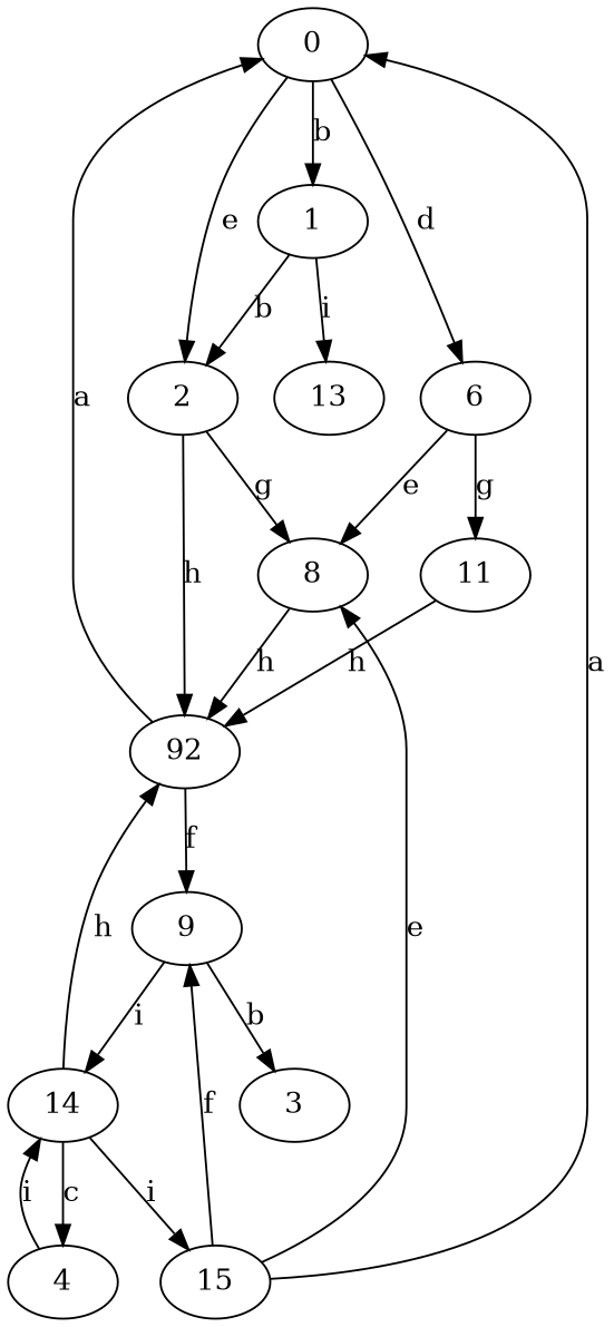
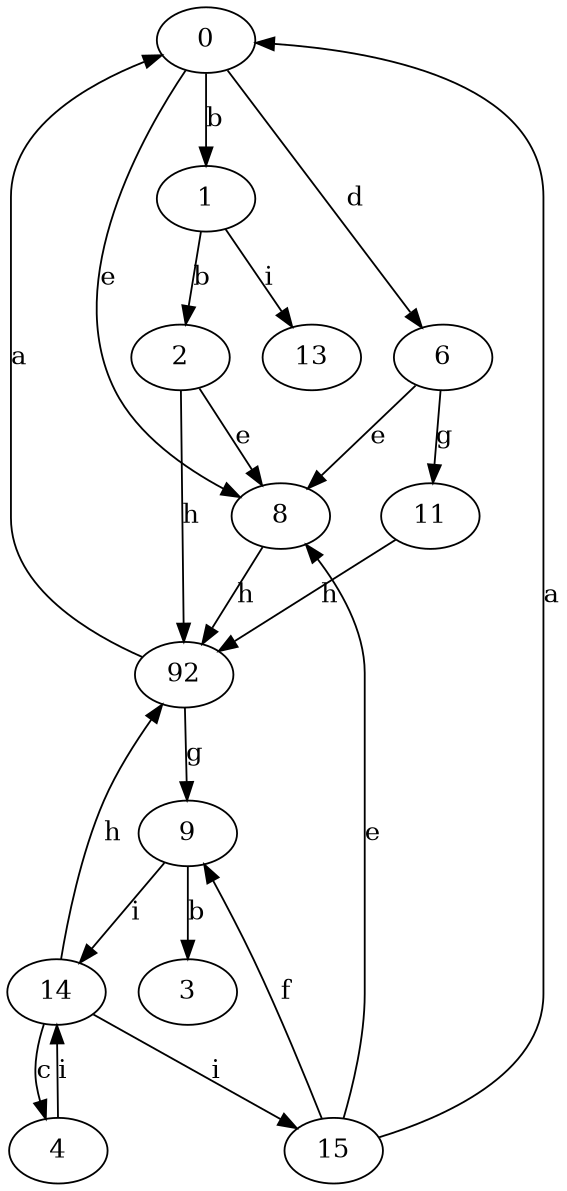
  strict digraph {
    0
    1
    6
    n4 [label=8]
    2
    13
    11
    n8 [label=92]
    9
    4
    14
    15
    3
    0 -> 1 [label=b]
    0 -> 6 [label=d]
-   0 -> 2 [label=e]
+   0 -> n4 [label=e]
    1 -> 2 [label=b]
    1 -> 13 [label=i]
    6 -> n4 [label=e]
    6 -> 11 [label=g]
    n4 -> n8 [label=h]
-   2 -> n4 [label=g]
+   2 -> n4 [label=e]
    2 -> n8 [label=h]
    11 -> n8 [label=h]
    n8 -> 0 [label=a]
-   n8 -> 9 [label=f]
+   n8 -> 9 [label=g]
    9 -> 14 [label=i]
    9 -> 3 [label=b]
    4 -> 14 [label=i]
    14 -> n8 [label=h]
    14 -> 4 [label=c]
    14 -> 15 [label=i]
    15 -> 0 [label=a]
    15 -> n4 [label=e]
    15 -> 9 [label=f]
  }
